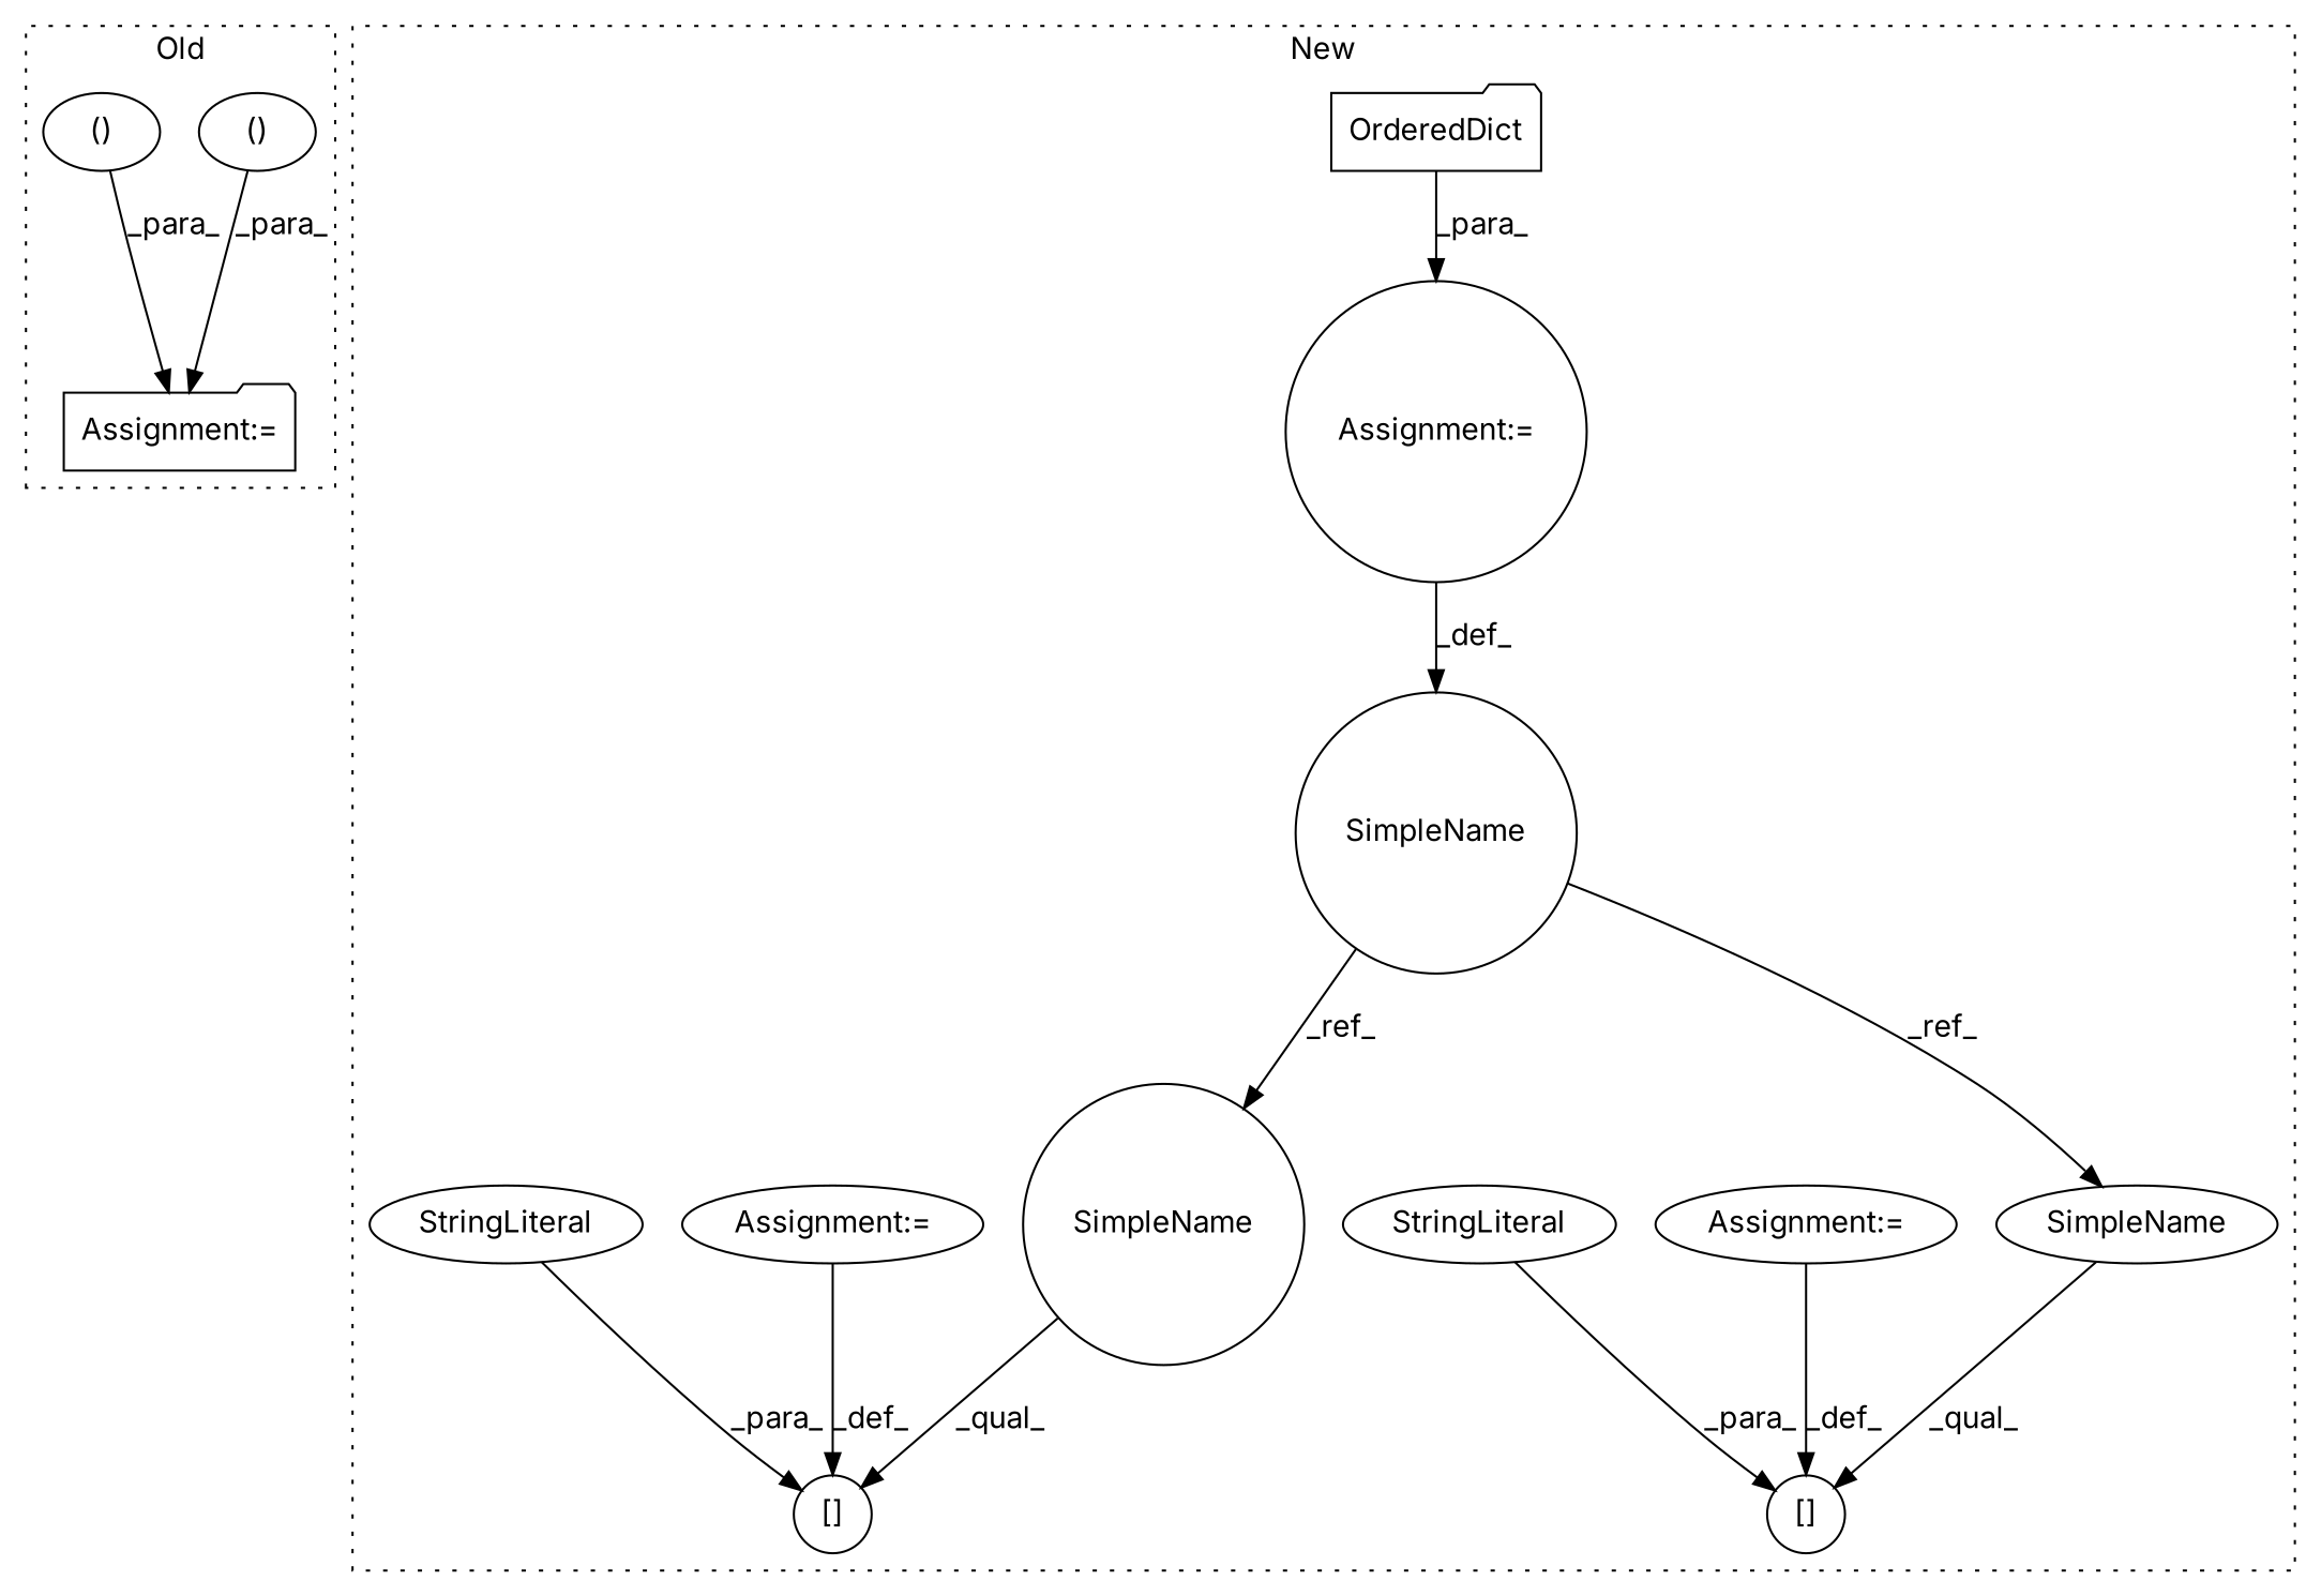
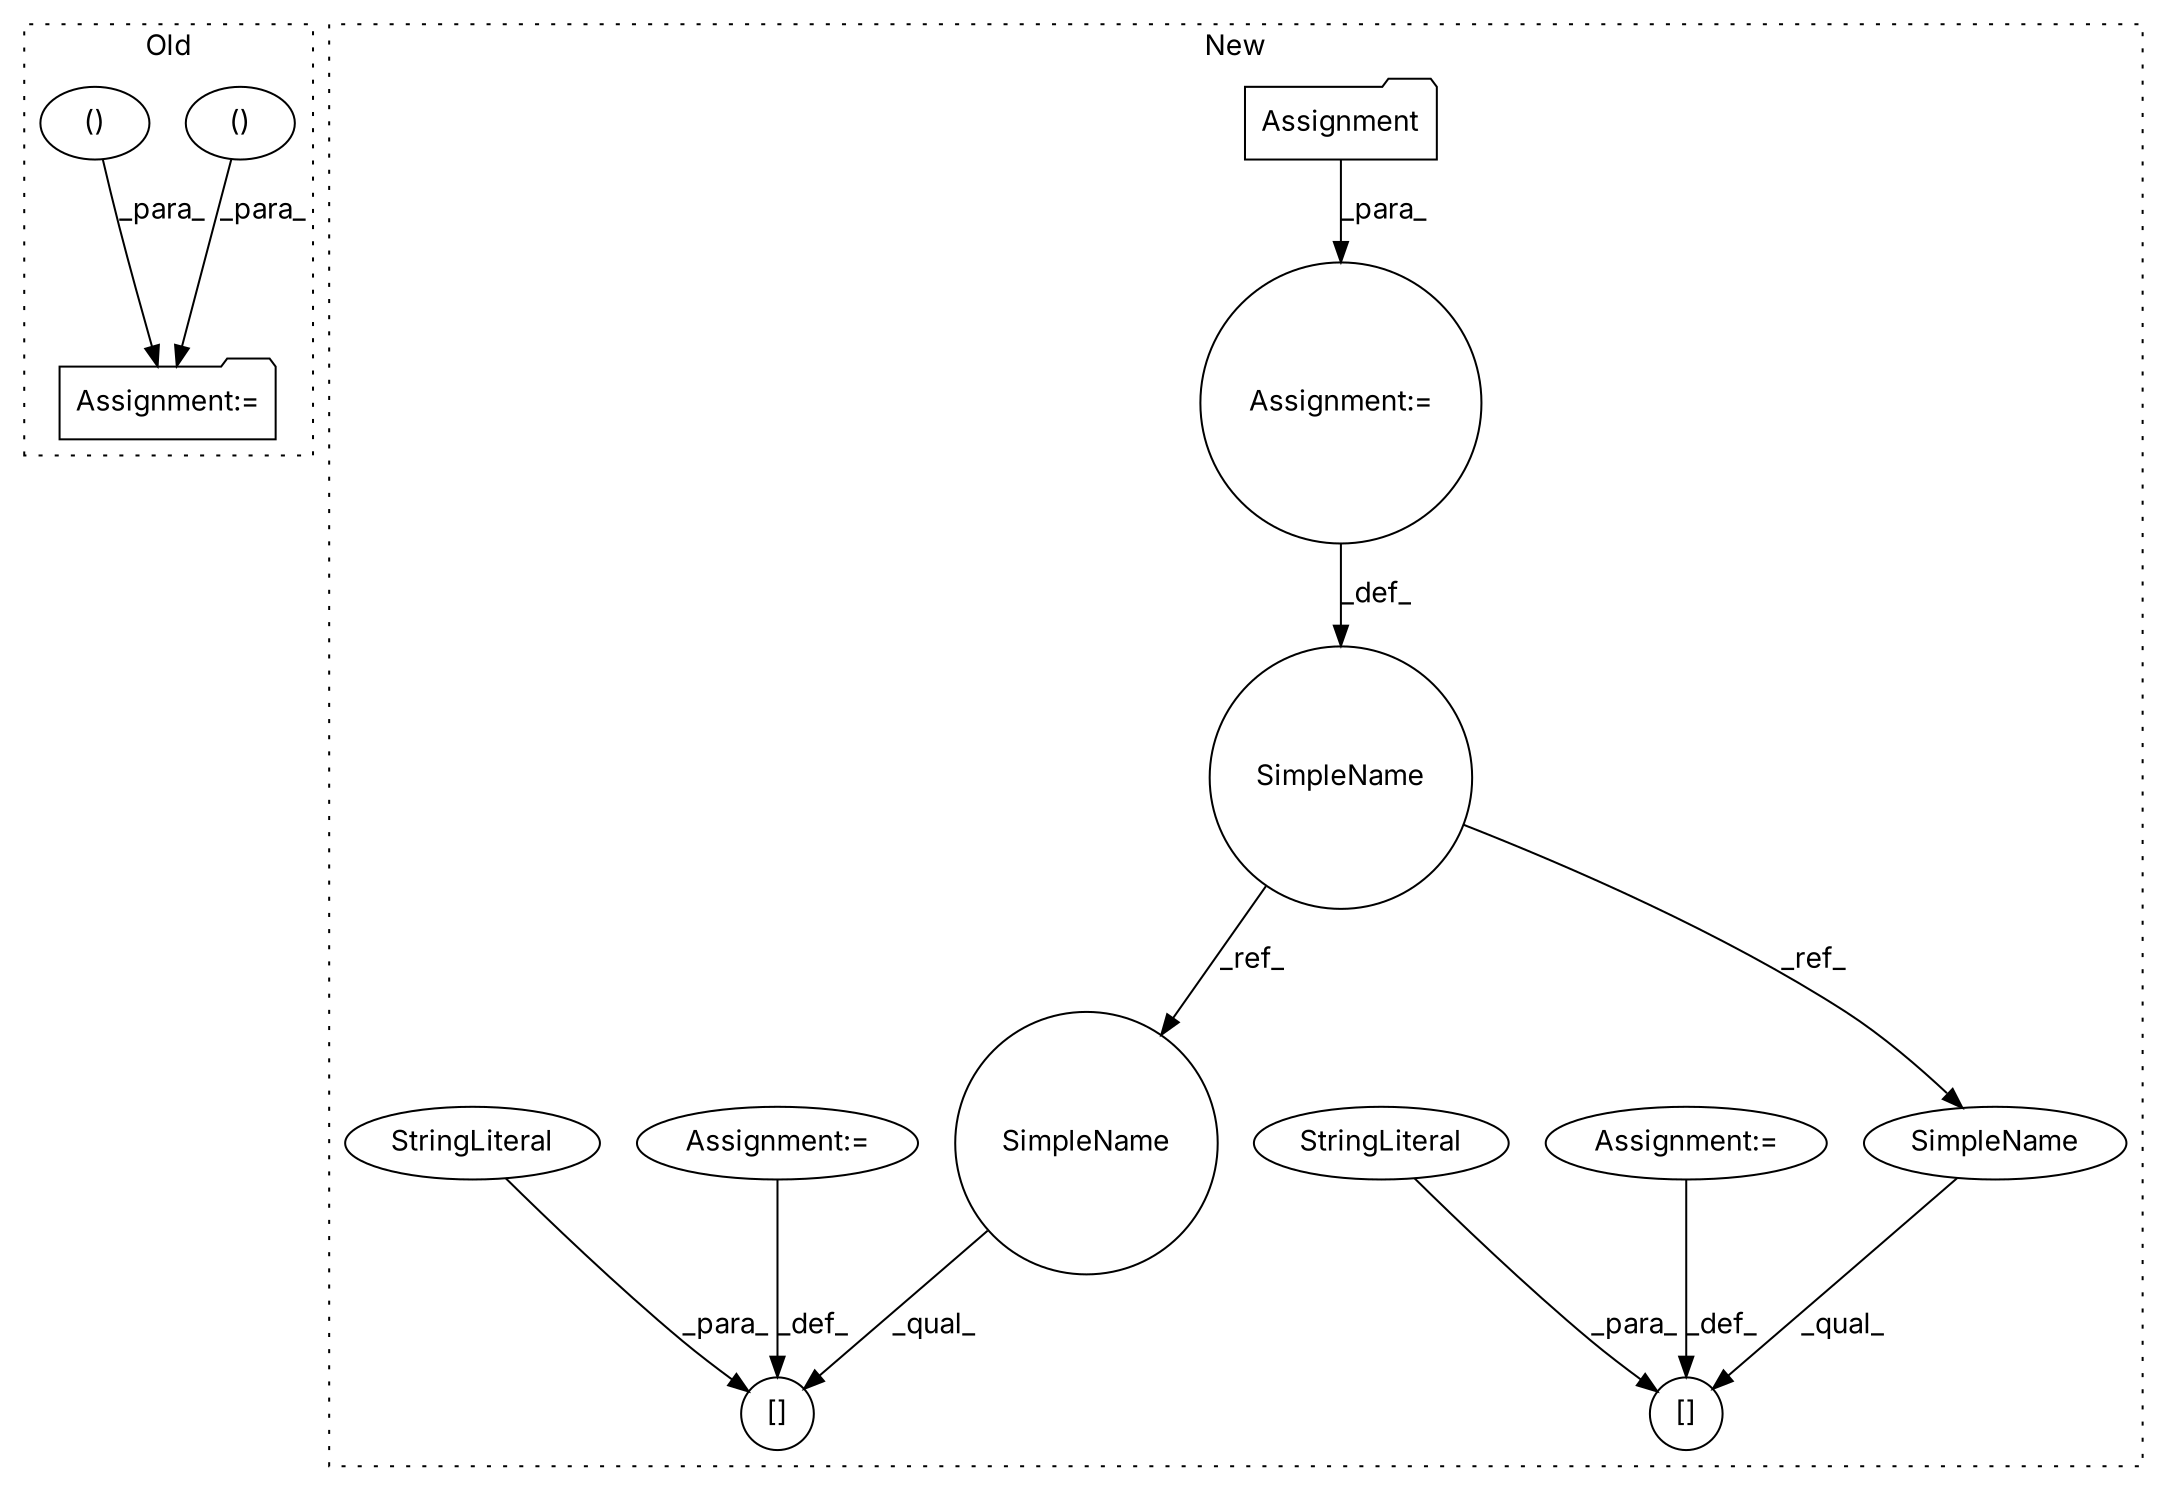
  digraph {
    fontname=Inter
    node [a=7 l=1 shape=ellipse fontname=Inter]
    edge [fontname=Inter]
    n1 [a=106 l=69 label="()" s=1849]
    n2 [label="Assignment:=" s=2340 shape=folder]
    n3 [a=106 l=69 label="()" s=1967]
-   n4 [a=32 l=13 label=OrderedDict s=1776 shape=folder]
+   n4 [a=32 l=13 label=Assignment s=1776 shape=folder]
    n5 [label="Assignment:=" s=1775 shape=circle]
    n6 [a=2 l="8,1" label="[]" s="2333,2355" shape=circle]
    n7 [label="Assignment:=" s=2356]
    n8 [a=45 l=14 label=StringLiteral s=2341]
    n9 [a=2 l="8,1" label="[]" s="2375,2398" shape=circle]
    n10 [a=42 l=7 label=SimpleName s=1768 shape=circle]
    n11 [a=45 l=15 label=StringLiteral s=2383]
    n12 [label="Assignment:=" s=2399]
    n13 [a=42 l=7 label=SimpleName s=2333]
    n14 [a=42 l=7 label=SimpleName s=2375 shape=circle]
    subgraph cluster_1 {
      label=Old
      style=dotted
      n1
      n2
      n3
    }
    subgraph cluster_2 {
      label=New
      style=dotted
      n4
      n5
      n6
      n7
      n8
      n9
      n10
      n11
      n12
      n13
      n14
    }
    n1 -> n2 [label=_para_]
    n3 -> n2 [label=_para_]
    n4 -> n5 [label=_para_]
    n5 -> n10 [label=_def_]
    n7 -> n6 [label=_def_]
    n8 -> n6 [label=_para_]
    n10 -> n13 [label=_ref_]
    n10 -> n14 [label=_ref_]
    n11 -> n9 [label=_para_]
    n12 -> n9 [label=_def_]
    n13 -> n6 [label=_qual_]
    n14 -> n9 [label=_qual_]
  }
